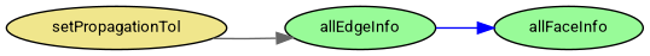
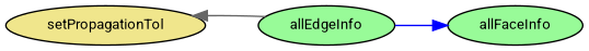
  digraph {
    fontname=Roboto
    rankdir=LR
    node [color=black fillcolor=palegreen fontname=Roboto fontsize=10 shape=ellipse style=filled]
    edge [fontname=Roboto fontsize=10 labelfontname=Helvetica labelfontsize=10 style=solid]
    n1 [fillcolor=khaki fontcolor=black height=0.2 label=setPropagationTol width=0.4]
    n2 [height=0.2 label=allEdgeInfo width=0.4]
    n3 [height=0.2 label=allFaceInfo width=0.4]
-   n1 -> n2 [color=gray40]
+   n2 -> n1 [color=gray40]
    n2 -> n3 [color=blue]
  }
